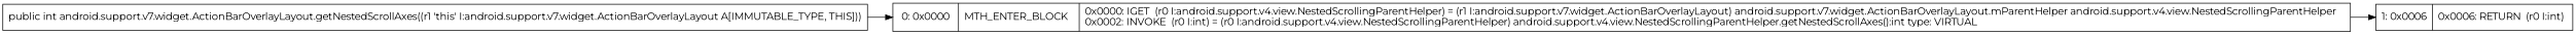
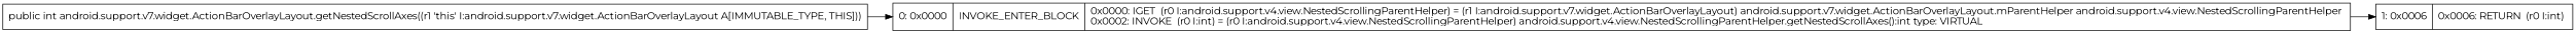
  digraph {
    rankdir=LR
    fontname=Montserrat
    node [shape=record fontname=Montserrat]
    edge [fontname=Montserrat]
-   n1 [label="{0\:\ 0x0000|MTH_ENTER_BLOCK\l|0x0000: IGET  (r0 I:android.support.v4.view.NestedScrollingParentHelper) = (r1 I:android.support.v7.widget.ActionBarOverlayLayout) android.support.v7.widget.ActionBarOverlayLayout.mParentHelper android.support.v4.view.NestedScrollingParentHelper \l0x0002: INVOKE  (r0 I:int) = (r0 I:android.support.v4.view.NestedScrollingParentHelper) android.support.v4.view.NestedScrollingParentHelper.getNestedScrollAxes():int type: VIRTUAL \l}"]
+   n1 [label="{0\:\ 0x0000|INVOKE_ENTER_BLOCK\l|0x0000: IGET  (r0 I:android.support.v4.view.NestedScrollingParentHelper) = (r1 I:android.support.v7.widget.ActionBarOverlayLayout) android.support.v7.widget.ActionBarOverlayLayout.mParentHelper android.support.v4.view.NestedScrollingParentHelper \l0x0002: INVOKE  (r0 I:int) = (r0 I:android.support.v4.view.NestedScrollingParentHelper) android.support.v4.view.NestedScrollingParentHelper.getNestedScrollAxes():int type: VIRTUAL \l}"]
    n2 [label="{1\:\ 0x0006|0x0006: RETURN  (r0 I:int) \l}"]
    n3 [label="{public int android.support.v7.widget.ActionBarOverlayLayout.getNestedScrollAxes((r1 'this' I:android.support.v7.widget.ActionBarOverlayLayout A[IMMUTABLE_TYPE, THIS])) }"]
    n1 -> n2
    n3 -> n1
  }
